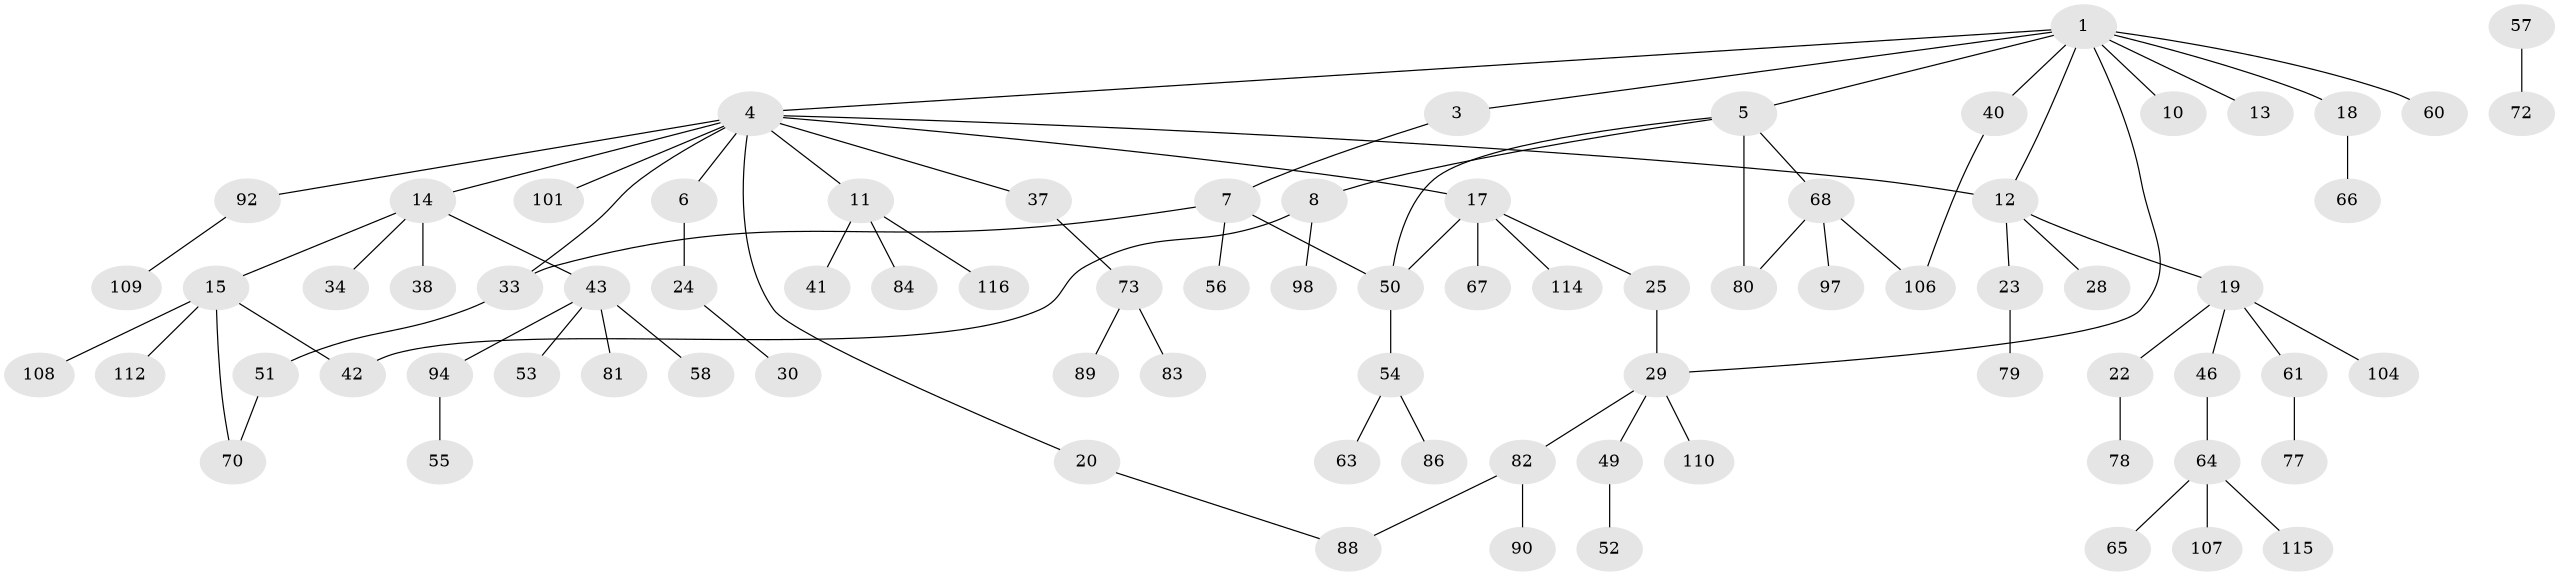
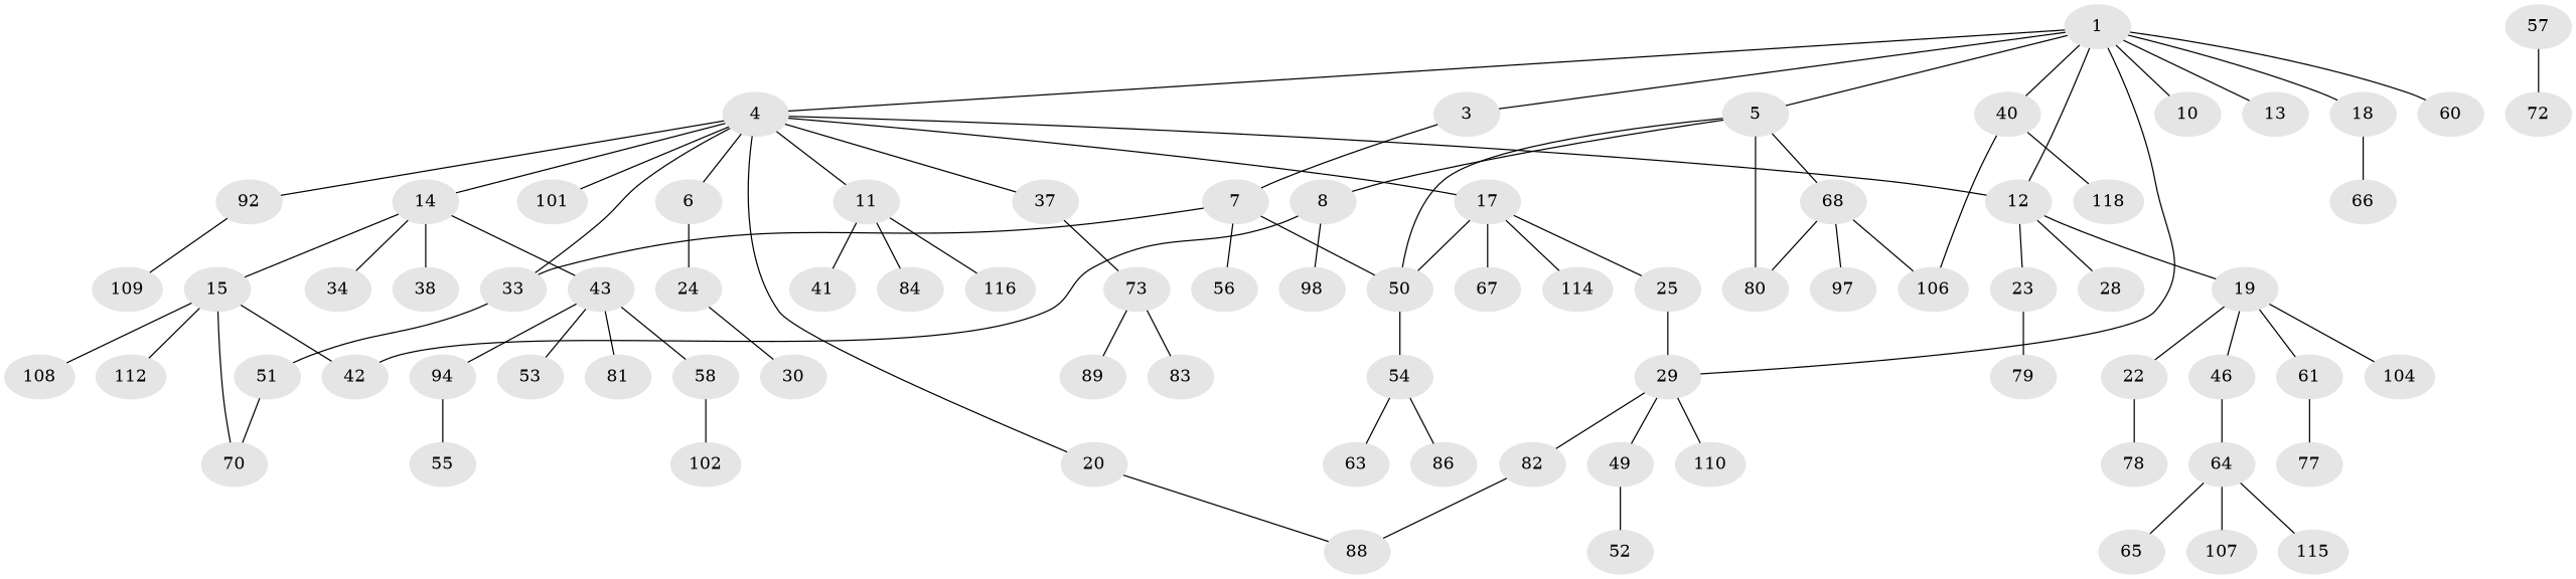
  graph {
    node [color=gray90 style=filled]
    1 [super="+2"]
    3
    4 [super="+9"]
    5
    10
    12 [super="+16"]
    13 [super="+39"]
    18 [super="+21"]
    29 [super="+48"]
    40 [super="+69"]
    60
    7 [super="+36"]
    6 [super="+117"]
    11 [super="+27"]
    14
    17 [super="+103"]
    20
    33 [super="+44"]
    37 [super="+91"]
    92
    101
    8 [super="+87"]
    50 [super="+95"]
    68 [super="+99"]
    80 [super="+100"]
    19 [super="+26"]
    23 [super="+35"]
    28
    66
    49 [super="+71"]
    82
    110
    106
+   118
    56
    24 [super="+45"]
    41
    84
    116
    15 [super="+31"]
    34 [super="+62"]
    38
    43 [super="+47"]
    25 [super="+32"]
    67
    114
    88
    51
    73 [super="+93"]
    109
    42 [super="+111"]
    98
    54 [super="+74"]
    97
    30 [super="+96"]
    22
    46
    61 [super="+76"]
    104
    79
    108
    112
    70
    53
    58 [super="+59"]
    81
    94
    72 [super="+85"]
    57
    78
    64 [super="+75"]
    77
    52
-   90
    83
    89
+   102
    55
    65
    107
    115
    63
    86
    1 -- 3
    1 -- 4
    1 -- 5
    1 -- 10
    1 -- 12
    1 -- 13
    1 -- 18
    1 -- 29
    1 -- 40
    1 -- 60
    3 -- 7
    4 -- 12
    4 -- 6
    4 -- 11
    4 -- 14
    4 -- 17
    4 -- 20
    4 -- 33
    4 -- 37
    4 -- 92
    4 -- 101
    5 -- 8
    5 -- 50
    5 -- 68
    5 -- 80
    12 -- 19
    12 -- 23
    12 -- 28
    18 -- 66
    29 -- 49
    29 -- 82
    29 -- 110
    40 -- 106
+   40 -- 118
    7 -- 33
    7 -- 50 [weight=2]
    7 -- 56
    6 -- 24
    11 -- 41
    11 -- 84
    11 -- 116
    14 -- 15
    14 -- 34
    14 -- 38
    14 -- 43
    17 -- 50
    17 -- 25
    17 -- 67
    17 -- 114
    20 -- 88
    33 -- 51
    37 -- 73
    92 -- 109
    8 -- 42
    8 -- 98
    50 -- 54
    68 -- 80
    68 -- 106
    68 -- 97
    19 -- 22
    19 -- 46
    19 -- 61
    19 -- 104
    23 -- 79
    49 -- 52
    82 -- 88
-   82 -- 90
    24 -- 30
    15 -- 42
    15 -- 108
    15 -- 112
    15 -- 70
    43 -- 53
    43 -- 58
    43 -- 81
    43 -- 94
    25 -- 29
    51 -- 70
    73 -- 83
    73 -- 89
    54 -- 63
    54 -- 86
    22 -- 78
    46 -- 64
    61 -- 77
+   58 -- 102
    94 -- 55
    57 -- 72
    64 -- 65
    64 -- 107
    64 -- 115
  }
